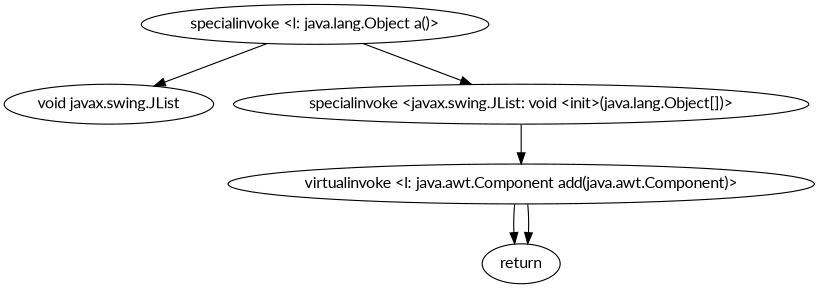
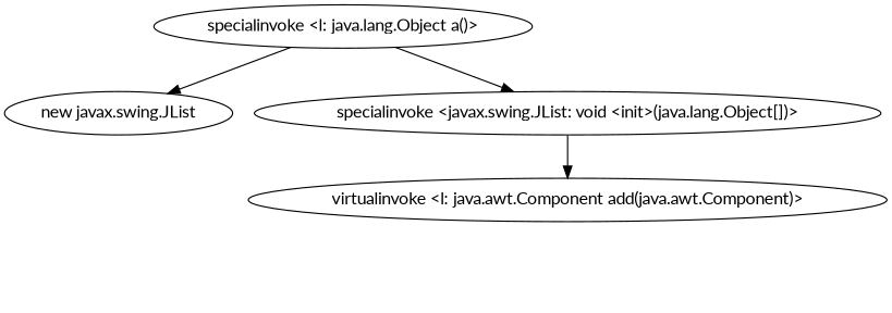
  digraph {
    fontname=Lato
    node [fontname=Lato]
    edge [fontname=Lato]
    "specialinvoke <l: java.lang.Object a()>"
-   "new javax.swing.JList" [label="void javax.swing.JList"]
+   "new javax.swing.JList"
    "specialinvoke <javax.swing.JList: void <init>(java.lang.Object[])>"
    "virtualinvoke <l: java.awt.Component add(java.awt.Component)>"
-   return
    "specialinvoke <l: java.lang.Object a()>" -> "new javax.swing.JList"
    "specialinvoke <l: java.lang.Object a()>" -> "specialinvoke <javax.swing.JList: void <init>(java.lang.Object[])>"
    "specialinvoke <javax.swing.JList: void <init>(java.lang.Object[])>" -> "virtualinvoke <l: java.awt.Component add(java.awt.Component)>"
-   "virtualinvoke <l: java.awt.Component add(java.awt.Component)>" -> return
-   "virtualinvoke <l: java.awt.Component add(java.awt.Component)>" -> return
  }
